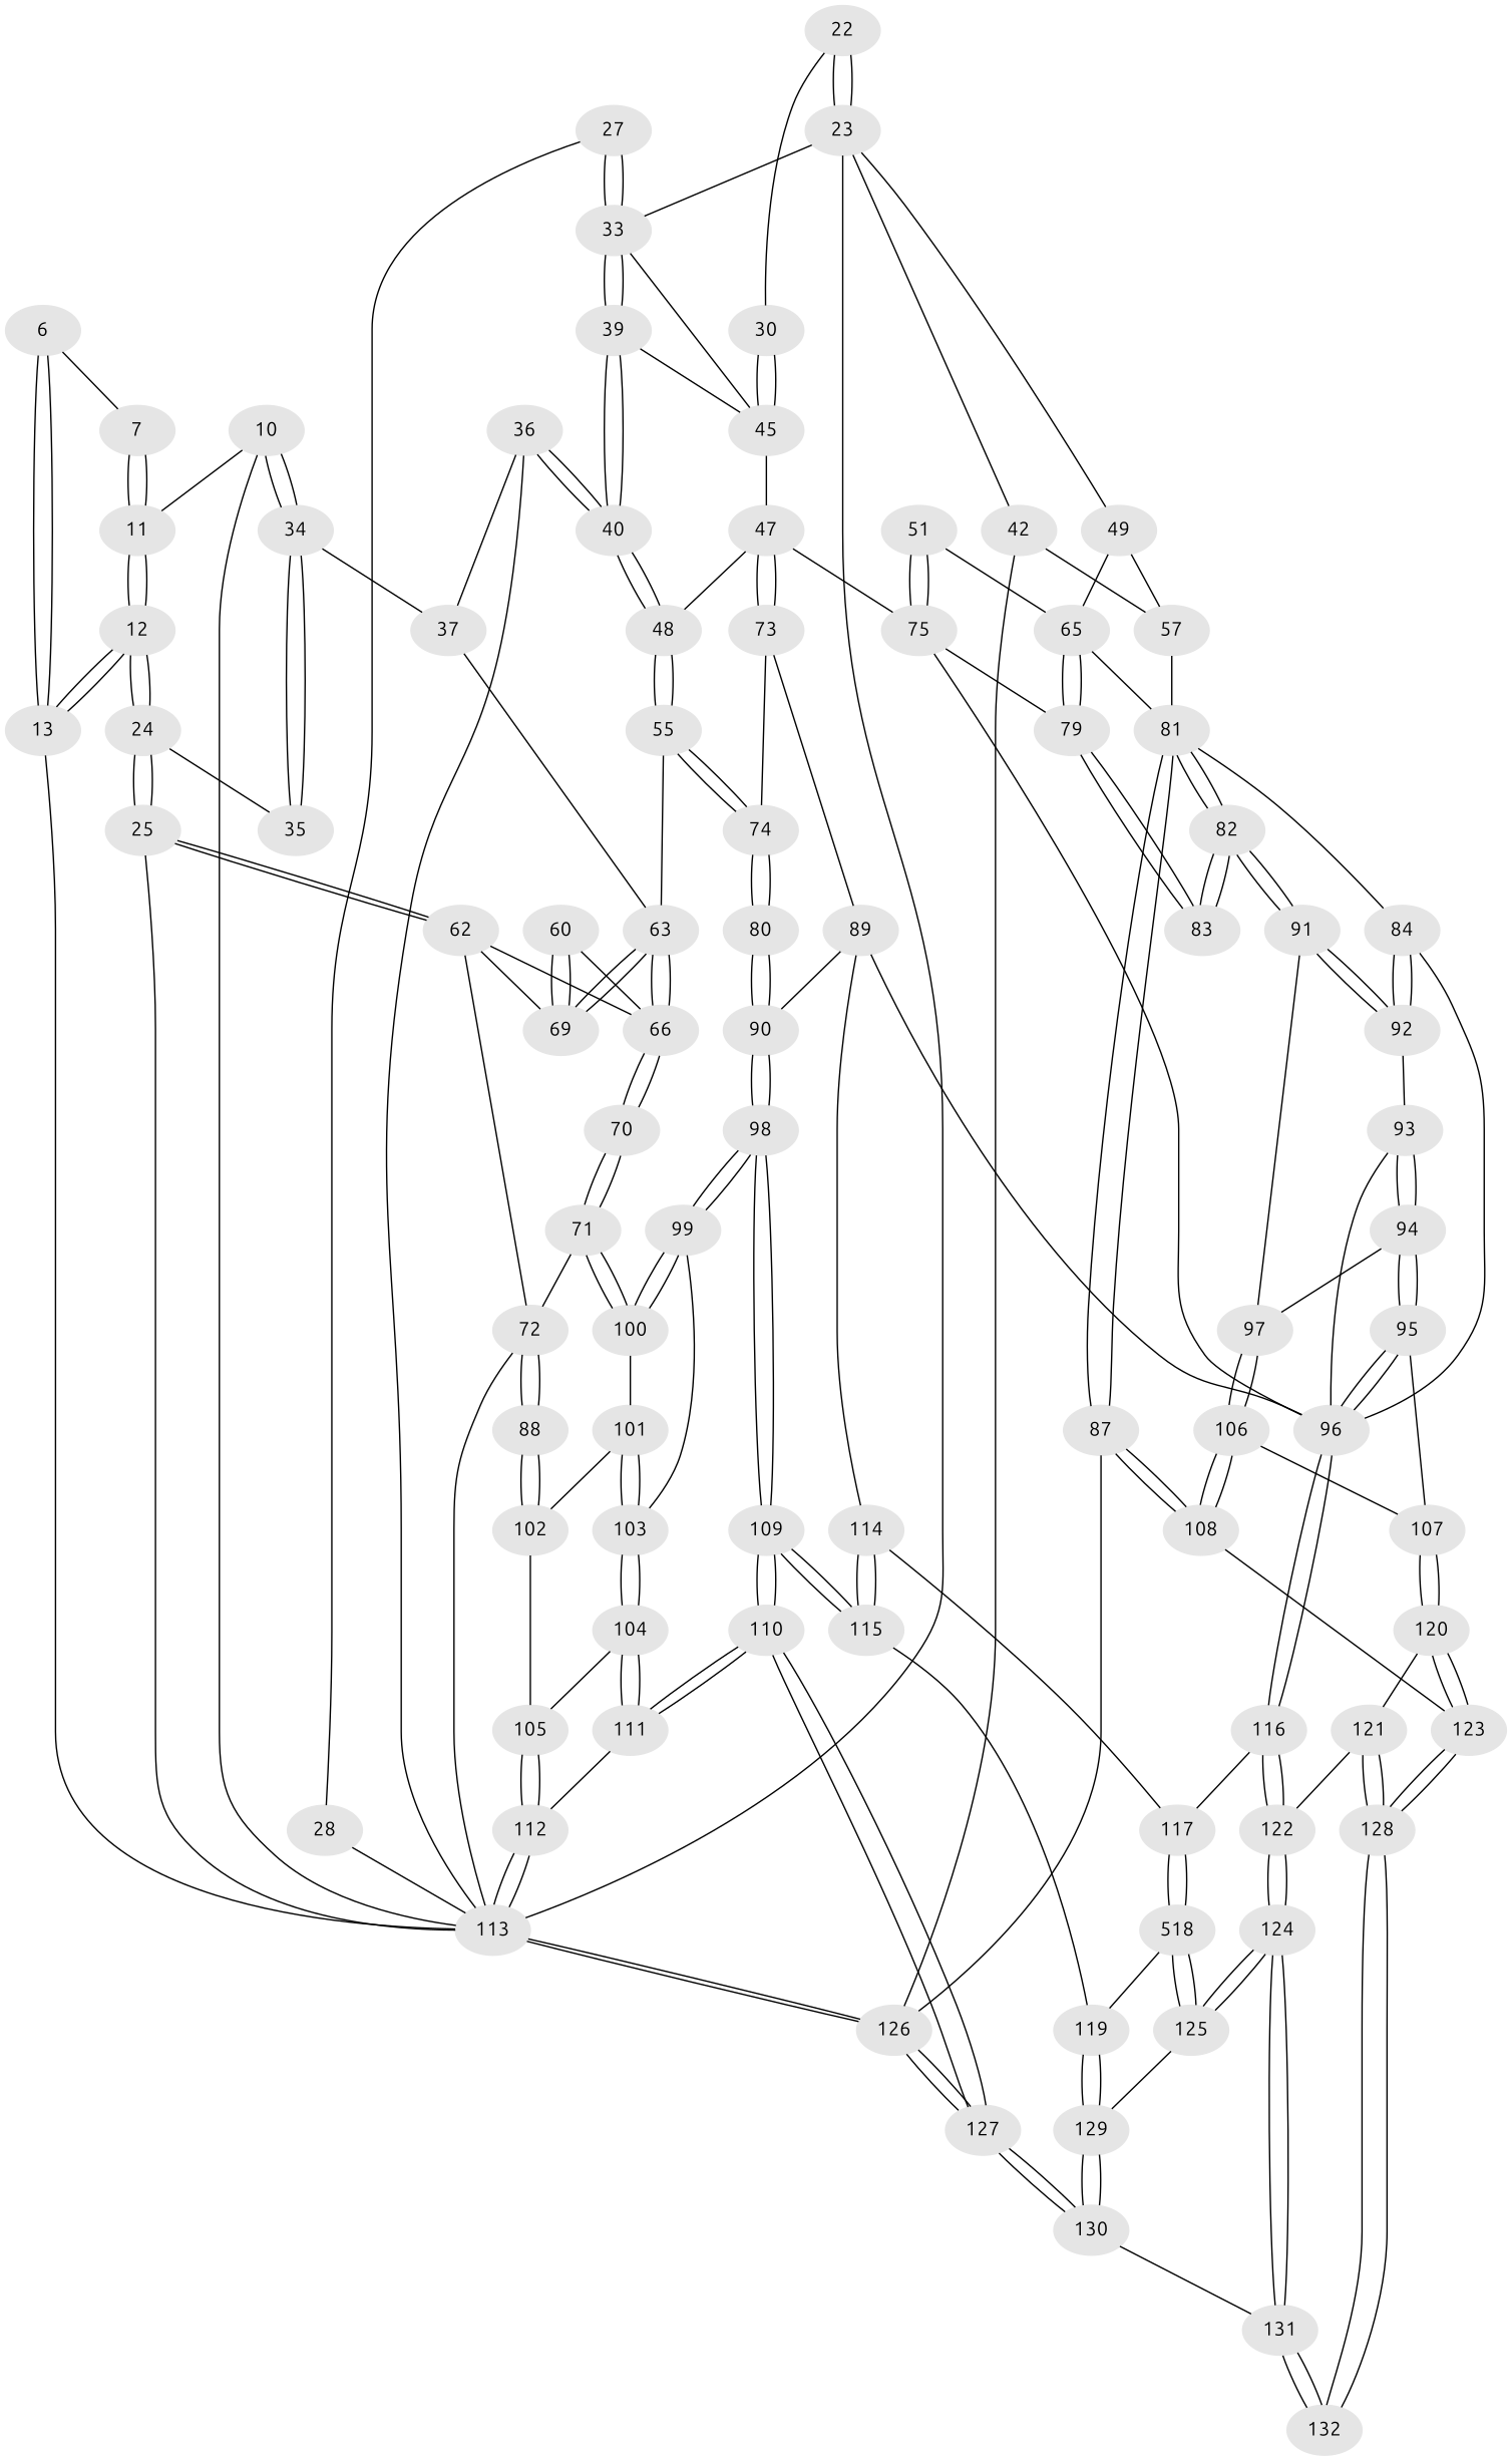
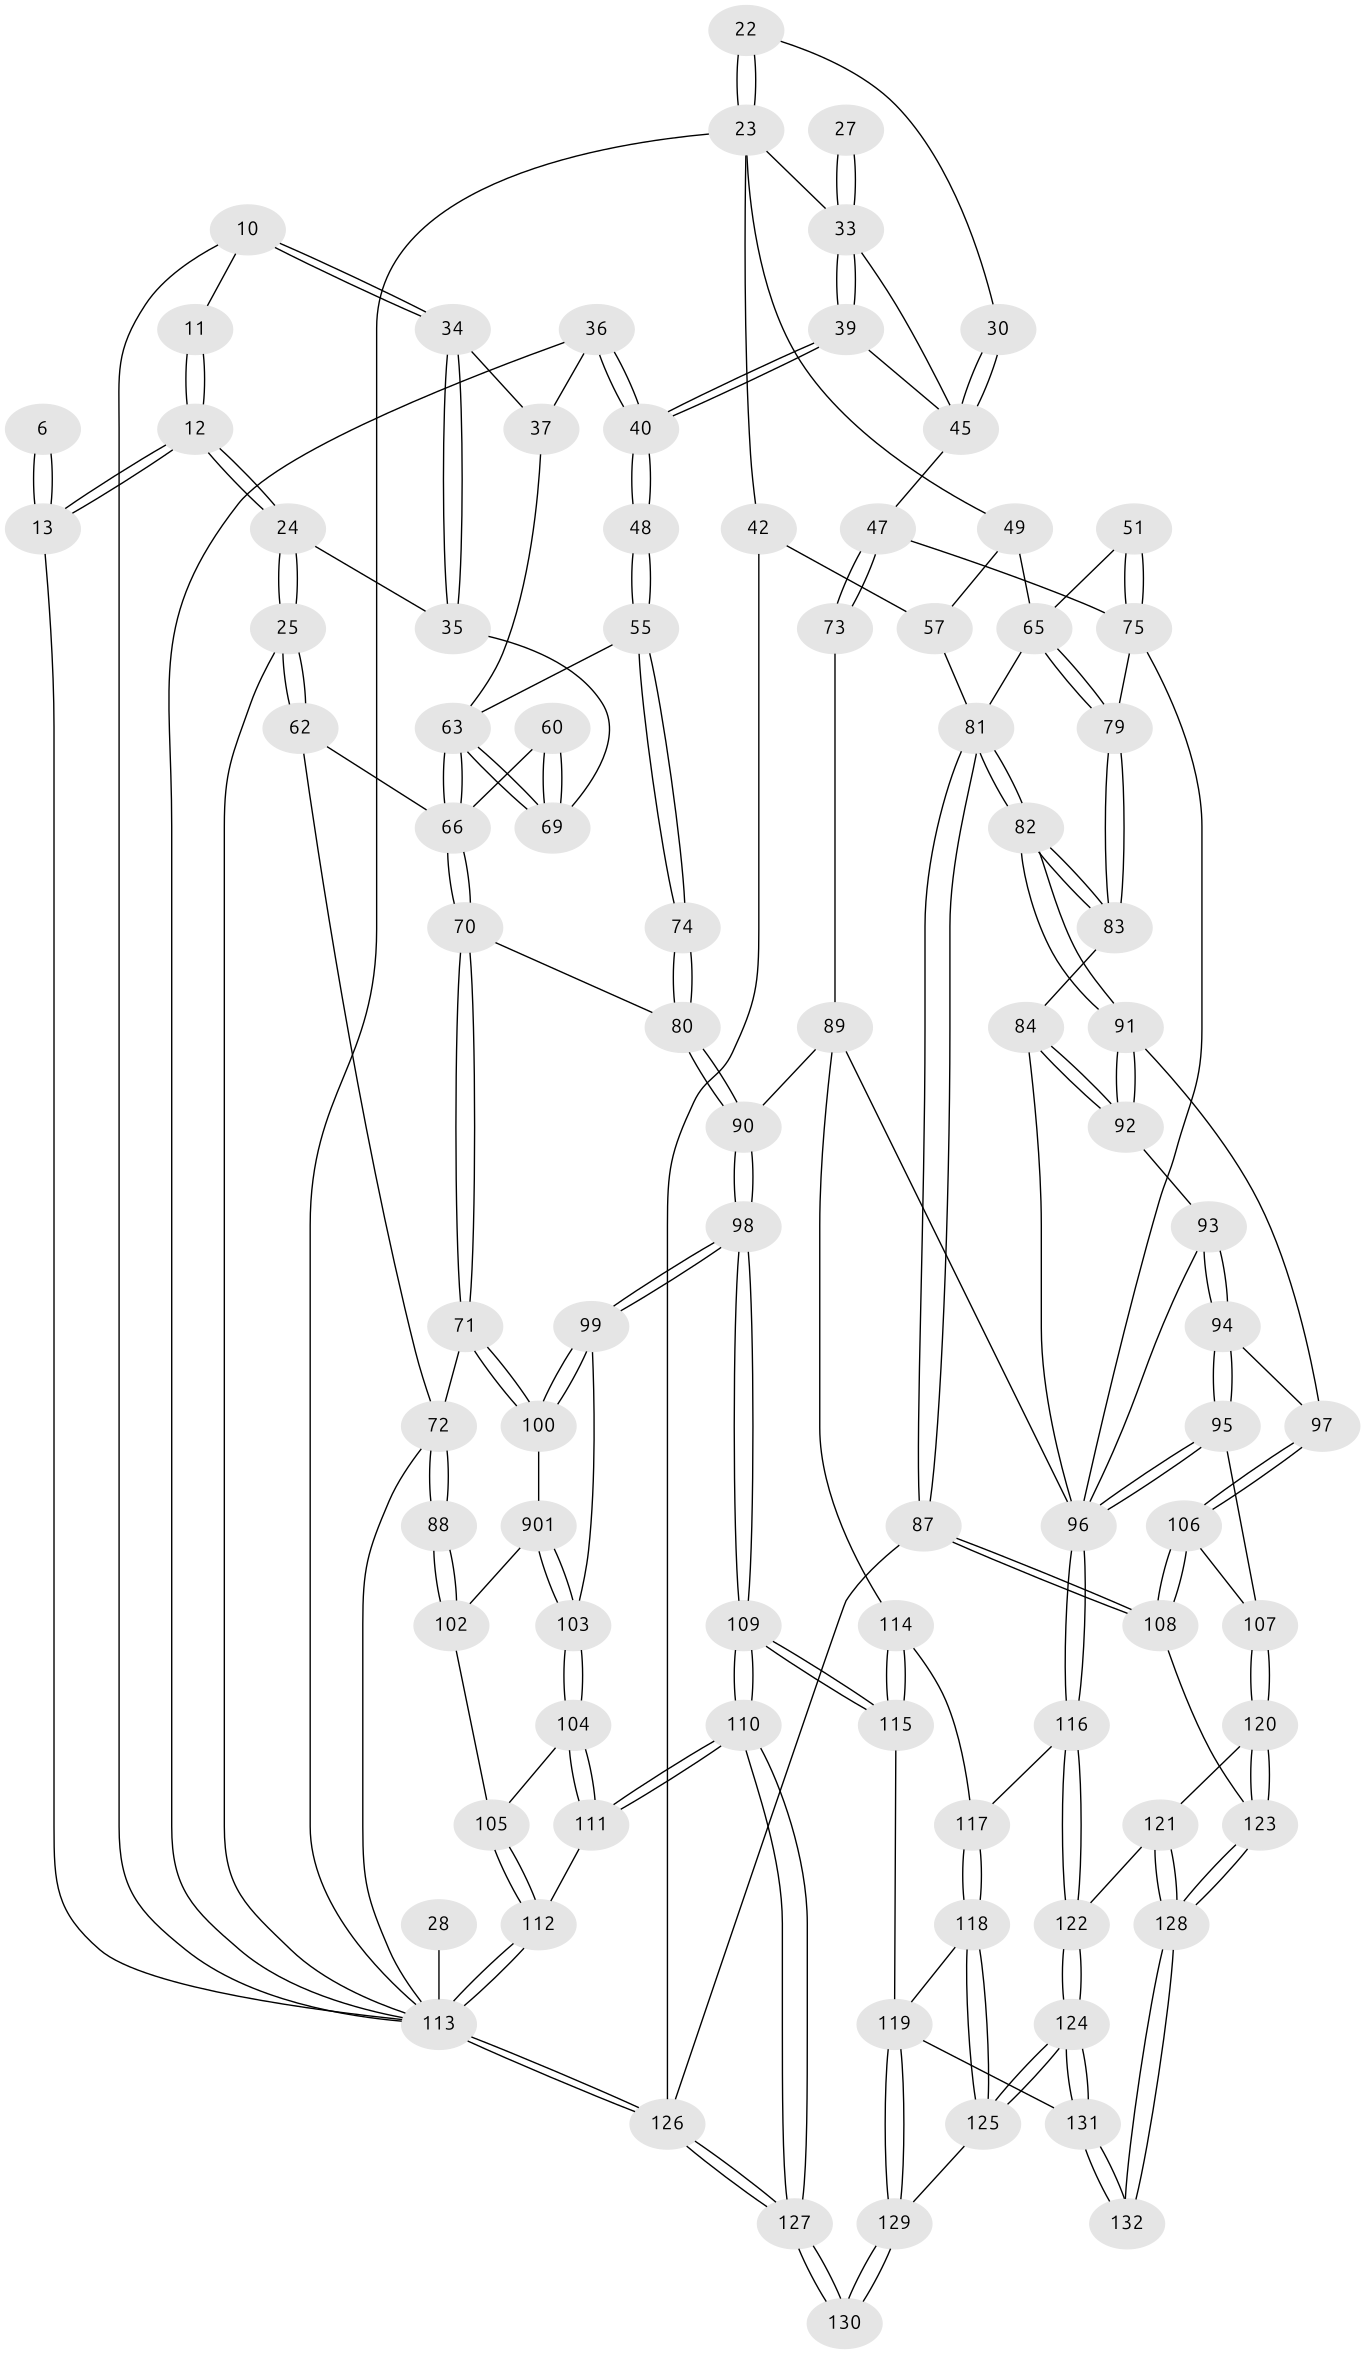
  graph {
    fontname=Ubuntu
    node [color=gray90 fontname=Ubuntu style=filled]
    edge [fontname=Ubuntu]
    6
-   7
    13 [super="+5"]
    11
    113 [super="+69+29"]
    12
    10
    34
    35
    37
    126 [super="+86"]
    24
    25
    23 [super="+21"]
    22
    30
    33 [super="+32+26"]
    42 [super="+19+41"]
    49 [super="+44"]
    45 [super="+38+31"]
    39
    57 [super="+43"]
    65 [super="+50+59"]
    62
    n25 [label=69 super="+53+54"]
    66 [super="+61"]
    72 [super="+67+68"]
    27
    28
    47 [super="+46"]
    40
    63 [super="+56+52"]
    36
    48
    55
    81 [super="+58"]
    127
    73
    75
    51
    74
    89 [super="+78"]
    79
    96 [super="+77+85"]
    80
    82
    87
    60
    70
    88
    83
    71
    100
    90
-   101
+   101 [label=901]
    102
    114
    116
    84
    98
    91
    108
    92
    97
    93
    123
    105
    115
    117
    99
    109
    106
    94
    95
    107
    120
    122
    103
    110
    104
    112
    111
    121
    128
    119
    130
-   118 [label=518]
+   118
    129
    124
    125
    132
    131
-   6 -- 7
    6 -- 13 [weight=2]
    6 -- 13
-   7 -- 11
-   7 -- 11
    13 -- 113
    11 -- 12
    11 -- 12
    113 -- 126 [weight=3]
    113 -- 126
    12 -- 13
    12 -- 13
    12 -- 24
    12 -- 24
    10 -- 11
    10 -- 113
    10 -- 34
    10 -- 34
    34 -- 35
    34 -- 35
    34 -- 37
-   62 -- n25
+   35 -- n25
    37 -- 63
    126 -- 127
    126 -- 127
    24 -- 35
    24 -- 25
    24 -- 25
    25 -- 113
    25 -- 62
    25 -- 62
    23 -- 113
    23 -- 33
    23 -- 42
    23 -- 49
    22 -- 23 [weight=2]
    22 -- 23
    22 -- 30
    30 -- 45 [weight=2]
    30 -- 45
    33 -- 45
    33 -- 39
    33 -- 39
    42 -- 126 [weight=2]
    42 -- 57 [weight=2]
    49 -- 57
    49 -- 65 [weight=2]
    45 -- 47
    39 -- 45
    39 -- 40
    39 -- 40
    57 -- 81
    65 -- 81
    65 -- 79
    65 -- 79
    62 -- 66
    62 -- 72
    66 -- 70
    66 -- 70
    72 -- 113
    72 -- 88 [weight=2]
    72 -- 88
    27 -- 33 [weight=2]
    27 -- 33
-   27 -- 28
    28 -- 113 [weight=2]
-   47 -- 48
    47 -- 73
    47 -- 73
    47 -- 75
    40 -- 48
    40 -- 48
    63 -- n25 [weight=2]
    63 -- n25
    63 -- 66
    63 -- 66
    36 -- 113
    36 -- 37
    36 -- 40
    36 -- 40
    48 -- 55
    48 -- 55
    55 -- 63
    55 -- 74
    55 -- 74
    81 -- 82
    81 -- 82
    81 -- 87
    81 -- 87
    127 -- 130
    127 -- 130
-   73 -- 74
    73 -- 89
    75 -- 79
    75 -- 96
    51 -- 65
    51 -- 75
    51 -- 75
    74 -- 80
    74 -- 80
    89 -- 96
    89 -- 90
    89 -- 114
    79 -- 83
    79 -- 83
    96 -- 116
    96 -- 116
    80 -- 90
    80 -- 90
    82 -- 83
    82 -- 83
    82 -- 91
    82 -- 91
    87 -- 126
    87 -- 108
    87 -- 108
    60 -- n25 [weight=2]
    60 -- n25
    60 -- 66
+   70 -- 80
    70 -- 71
    70 -- 71
    88 -- 102
    88 -- 102
-   81 -- 84
+   83 -- 84
    71 -- 72
    71 -- 100
    71 -- 100
    100 -- 101
    90 -- 98
    90 -- 98
    101 -- 102
    101 -- 103
    101 -- 103
    102 -- 105
    114 -- 115
    114 -- 115
    114 -- 117
    116 -- 117
    116 -- 122
    116 -- 122
    84 -- 96
    84 -- 92
    84 -- 92
    98 -- 99
    98 -- 99
    98 -- 109
    98 -- 109
    91 -- 92
    91 -- 92
    91 -- 97
    108 -- 123
    92 -- 93
    97 -- 106
    97 -- 106
    93 -- 96
    93 -- 94
    93 -- 94
    123 -- 128
    123 -- 128
    105 -- 112
    105 -- 112
    115 -- 119
    117 -- 118
    117 -- 118
    99 -- 100
    99 -- 100
    99 -- 103
    109 -- 115
    109 -- 115
    109 -- 110
    109 -- 110
    106 -- 108
    106 -- 108
    106 -- 107
    94 -- 97
    94 -- 95
    94 -- 95
    95 -- 96
    95 -- 96
    95 -- 107
    107 -- 120
    107 -- 120
    120 -- 123
    120 -- 123
    120 -- 121
    122 -- 124
    122 -- 124
    103 -- 104
    103 -- 104
    110 -- 127
    110 -- 127
    110 -- 111
    110 -- 111
    104 -- 105
    104 -- 111
    104 -- 111
    112 -- 113
    112 -- 113
    111 -- 112
    121 -- 122
    121 -- 128
    121 -- 128
    128 -- 132
    128 -- 132
    119 -- 129
    119 -- 129
-   130 -- 131
+   119 -- 131
    118 -- 119
    118 -- 125
    118 -- 125
    129 -- 130
    129 -- 130
    124 -- 125
    124 -- 125
    124 -- 131
    124 -- 131
    125 -- 129
    131 -- 132
    131 -- 132
  }
